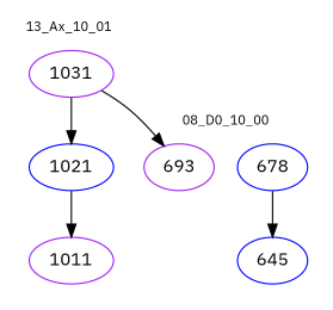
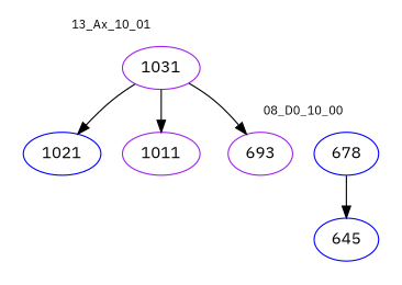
  digraph {
    fontname="IBM Plex Sans"
    node [color=purple fontname="IBM Plex Sans"]
    edge [color=black fontname="IBM Plex Sans"]
    n1 [label=1031]
    n2 [color=blue label=1021]
    n3 [label=1011]
    n4 [color=blue label=678]
    n5 [color=blue label=645]
    n6 [label=693]
    subgraph cluster_1 {
      color=white
      fontsize=10
      label="13_Ax_10_01"
      n1
      n2
      n3
    }
    subgraph cluster_2 {
      color=white
      fontsize=10
      label="08_D0_10_00"
      n4
      n5
      n6
    }
    n1 -> n2
    n1 -> n6
-   n2 -> n3
+   n1 -> n3
    n4 -> n5
  }
